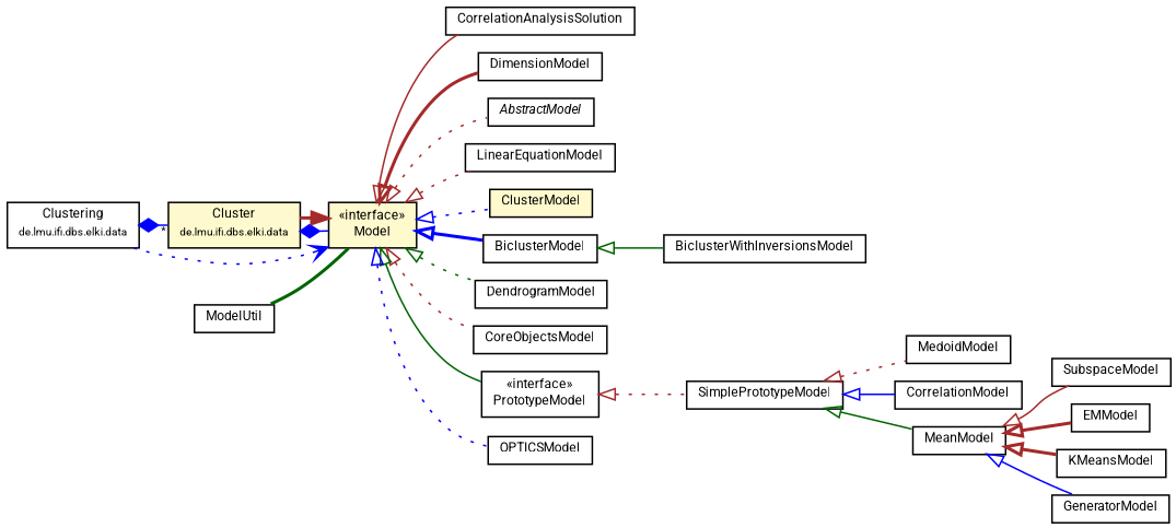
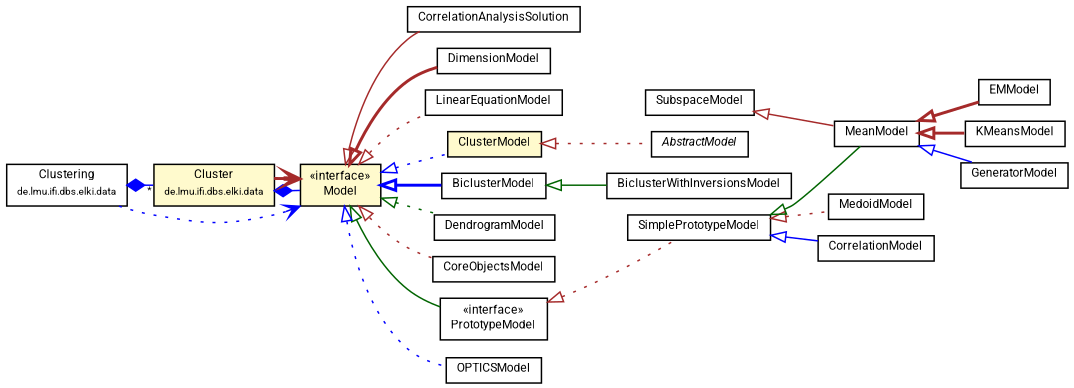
  digraph {
    nodesep=0.15
    rankdir=LR
    ranksep=0.25
    node [fontcolor=black fontname=Roboto fontsize=8 margin=0 shape=plaintext]
    edge [arrowtail=empty color=brown dir=back fontname=Roboto fontsize=7 labelfontname=Roboto labelfontsize=7 style=solid weight=9]
    n1 [height=0 label=<<table title="de.lmu.ifi.dbs.elki.data.model.CorrelationAnalysisSolution" border="0" cellborder="1" cellspacing="0" cellpadding="2" href="CorrelationAnalysisSolution.html" target="_parent"> 		<tr><td><table border="0" cellspacing="0" cellpadding="1"> 		<tr><td align="center" balign="center"> <font face="Roboto">CorrelationAnalysisSolution</font> </td></tr> 		</table></td></tr> 		</table>> width=0]
    n2 [height=0 label=<<table title="de.lmu.ifi.dbs.elki.data.Clustering" border="0" cellborder="1" cellspacing="0" cellpadding="2" href="../Clustering.html" target="_parent"> 		<tr><td><table border="0" cellspacing="0" cellpadding="1"> 		<tr><td align="center" balign="center"> <font face="Roboto">Clustering</font> </td></tr> 		<tr><td align="center" balign="center"> <font face="Roboto" point-size="7.0">de.lmu.ifi.dbs.elki.data</font> </td></tr> 		</table></td></tr> 		</table>> width=0]
    n3 [height=0 label=<<table title="de.lmu.ifi.dbs.elki.data.Cluster" border="0" cellborder="1" cellspacing="0" cellpadding="2" bgcolor="LemonChiffon" href="../Cluster.html" target="_parent"> 		<tr><td><table border="0" cellspacing="0" cellpadding="1"> 		<tr><td align="center" balign="center"> <font face="Roboto">Cluster</font> </td></tr> 		<tr><td align="center" balign="center"> <font face="Roboto" point-size="7.0">de.lmu.ifi.dbs.elki.data</font> </td></tr> 		</table></td></tr> 		</table>> width=0]
    n4 [height=0 label=<<table title="de.lmu.ifi.dbs.elki.data.model.Model" border="0" cellborder="1" cellspacing="0" cellpadding="2" bgcolor="LemonChiffon" href="Model.html" target="_parent"> 		<tr><td><table border="0" cellspacing="0" cellpadding="1"> 		<tr><td align="center" balign="center"> &#171;interface&#187; </td></tr> 		<tr><td align="center" balign="center"> <font face="Roboto">Model</font> </td></tr> 		</table></td></tr> 		</table>> width=0]
    n5 [height=0 label=<<table title="de.lmu.ifi.dbs.elki.data.model.DimensionModel" border="0" cellborder="1" cellspacing="0" cellpadding="2" href="DimensionModel.html" target="_parent"> 		<tr><td><table border="0" cellspacing="0" cellpadding="1"> 		<tr><td align="center" balign="center"> <font face="Roboto">DimensionModel</font> </td></tr> 		</table></td></tr> 		</table>> width=0]
    n6 [height=0 label=<<table title="de.lmu.ifi.dbs.elki.data.model.AbstractModel" border="0" cellborder="1" cellspacing="0" cellpadding="2" href="AbstractModel.html" target="_parent"> 		<tr><td><table border="0" cellspacing="0" cellpadding="1"> 		<tr><td align="center" balign="center"> <font face="Roboto"><i>AbstractModel</i></font> </td></tr> 		</table></td></tr> 		</table>> width=0]
    n7 [height=0 label=<<table title="de.lmu.ifi.dbs.elki.data.model.LinearEquationModel" border="0" cellborder="1" cellspacing="0" cellpadding="2" href="LinearEquationModel.html" target="_parent"> 		<tr><td><table border="0" cellspacing="0" cellpadding="1"> 		<tr><td align="center" balign="center"> <font face="Roboto">LinearEquationModel</font> </td></tr> 		</table></td></tr> 		</table>> width=0]
    n8 [height=0 label=<<table title="de.lmu.ifi.dbs.elki.data.model.ClusterModel" border="0" cellborder="1" cellspacing="0" cellpadding="2" bgcolor="LemonChiffon" href="ClusterModel.html" target="_parent"> 		<tr><td><table border="0" cellspacing="0" cellpadding="1"> 		<tr><td align="center" balign="center"> <font face="Roboto">ClusterModel</font> </td></tr> 		</table></td></tr> 		</table>> width=0]
    n9 [height=0 label=<<table title="de.lmu.ifi.dbs.elki.data.model.BiclusterModel" border="0" cellborder="1" cellspacing="0" cellpadding="2" href="BiclusterModel.html" target="_parent"> 		<tr><td><table border="0" cellspacing="0" cellpadding="1"> 		<tr><td align="center" balign="center"> <font face="Roboto">BiclusterModel</font> </td></tr> 		</table></td></tr> 		</table>> width=0]
    n10 [height=0 label=<<table title="de.lmu.ifi.dbs.elki.data.model.DendrogramModel" border="0" cellborder="1" cellspacing="0" cellpadding="2" href="DendrogramModel.html" target="_parent"> 		<tr><td><table border="0" cellspacing="0" cellpadding="1"> 		<tr><td align="center" balign="center"> <font face="Roboto">DendrogramModel</font> </td></tr> 		</table></td></tr> 		</table>> width=0]
    n11 [height=0 label=<<table title="de.lmu.ifi.dbs.elki.data.model.CoreObjectsModel" border="0" cellborder="1" cellspacing="0" cellpadding="2" href="CoreObjectsModel.html" target="_parent"> 		<tr><td><table border="0" cellspacing="0" cellpadding="1"> 		<tr><td align="center" balign="center"> <font face="Roboto">CoreObjectsModel</font> </td></tr> 		</table></td></tr> 		</table>> width=0]
    n12 [height=0 label=<<table title="de.lmu.ifi.dbs.elki.data.model.PrototypeModel" border="0" cellborder="1" cellspacing="0" cellpadding="2" href="PrototypeModel.html" target="_parent"> 		<tr><td><table border="0" cellspacing="0" cellpadding="1"> 		<tr><td align="center" balign="center"> &#171;interface&#187; </td></tr> 		<tr><td align="center" balign="center"> <font face="Roboto">PrototypeModel</font> </td></tr> 		</table></td></tr> 		</table>> width=0]
    n13 [height=0 label=<<table title="de.lmu.ifi.dbs.elki.data.model.OPTICSModel" border="0" cellborder="1" cellspacing="0" cellpadding="2" href="OPTICSModel.html" target="_parent"> 		<tr><td><table border="0" cellspacing="0" cellpadding="1"> 		<tr><td align="center" balign="center"> <font face="Roboto">OPTICSModel</font> </td></tr> 		</table></td></tr> 		</table>> width=0]
    n14 [height=0 label=<<table title="de.lmu.ifi.dbs.elki.data.model.MedoidModel" border="0" cellborder="1" cellspacing="0" cellpadding="2" href="MedoidModel.html" target="_parent"> 		<tr><td><table border="0" cellspacing="0" cellpadding="1"> 		<tr><td align="center" balign="center"> <font face="Roboto">MedoidModel</font> </td></tr> 		</table></td></tr> 		</table>> width=0]
    n15 [height=0 label=<<table title="de.lmu.ifi.dbs.elki.data.model.SubspaceModel" border="0" cellborder="1" cellspacing="0" cellpadding="2" href="SubspaceModel.html" target="_parent"> 		<tr><td><table border="0" cellspacing="0" cellpadding="1"> 		<tr><td align="center" balign="center"> <font face="Roboto">SubspaceModel</font> </td></tr> 		</table></td></tr> 		</table>> width=0]
    n16 [height=0 label=<<table title="de.lmu.ifi.dbs.elki.data.model.SimplePrototypeModel" border="0" cellborder="1" cellspacing="0" cellpadding="2" href="SimplePrototypeModel.html" target="_parent"> 		<tr><td><table border="0" cellspacing="0" cellpadding="1"> 		<tr><td align="center" balign="center"> <font face="Roboto">SimplePrototypeModel</font> </td></tr> 		</table></td></tr> 		</table>> width=0]
    n17 [height=0 label=<<table title="de.lmu.ifi.dbs.elki.data.model.CorrelationModel" border="0" cellborder="1" cellspacing="0" cellpadding="2" href="CorrelationModel.html" target="_parent"> 		<tr><td><table border="0" cellspacing="0" cellpadding="1"> 		<tr><td align="center" balign="center"> <font face="Roboto">CorrelationModel</font> </td></tr> 		</table></td></tr> 		</table>> width=0]
    n18 [height=0 label=<<table title="de.lmu.ifi.dbs.elki.data.model.MeanModel" border="0" cellborder="1" cellspacing="0" cellpadding="2" href="MeanModel.html" target="_parent"> 		<tr><td><table border="0" cellspacing="0" cellpadding="1"> 		<tr><td align="center" balign="center"> <font face="Roboto">MeanModel</font> </td></tr> 		</table></td></tr> 		</table>> width=0]
    n19 [height=0 label=<<table title="de.lmu.ifi.dbs.elki.data.model.EMModel" border="0" cellborder="1" cellspacing="0" cellpadding="2" href="EMModel.html" target="_parent"> 		<tr><td><table border="0" cellspacing="0" cellpadding="1"> 		<tr><td align="center" balign="center"> <font face="Roboto">EMModel</font> </td></tr> 		</table></td></tr> 		</table>> width=0]
    n20 [height=0 label=<<table title="de.lmu.ifi.dbs.elki.data.model.KMeansModel" border="0" cellborder="1" cellspacing="0" cellpadding="2" href="KMeansModel.html" target="_parent"> 		<tr><td><table border="0" cellspacing="0" cellpadding="1"> 		<tr><td align="center" balign="center"> <font face="Roboto">KMeansModel</font> </td></tr> 		</table></td></tr> 		</table>> width=0]
    n21 [height=0 label=<<table title="de.lmu.ifi.dbs.elki.data.model.GeneratorModel" border="0" cellborder="1" cellspacing="0" cellpadding="2" href="GeneratorModel.html" target="_parent"> 		<tr><td><table border="0" cellspacing="0" cellpadding="1"> 		<tr><td align="center" balign="center"> <font face="Roboto">GeneratorModel</font> </td></tr> 		</table></td></tr> 		</table>> width=0]
    n22 [height=0 label=<<table title="de.lmu.ifi.dbs.elki.data.model.BiclusterWithInversionsModel" border="0" cellborder="1" cellspacing="0" cellpadding="2" href="BiclusterWithInversionsModel.html" target="_parent"> 		<tr><td><table border="0" cellspacing="0" cellpadding="1"> 		<tr><td align="center" balign="center"> <font face="Roboto">BiclusterWithInversionsModel</font> </td></tr> 		</table></td></tr> 		</table>> width=0]
-   n23 [height=0 label=<<table title="de.lmu.ifi.dbs.elki.data.model.ModelUtil" border="0" cellborder="1" cellspacing="0" cellpadding="2" href="ModelUtil.html" target="_parent"> 		<tr><td><table border="0" cellspacing="0" cellpadding="1"> 		<tr><td align="center" balign="center"> <font face="Roboto">ModelUtil</font> </td></tr> 		</table></td></tr> 		</table>> width=0]
    n2 -> n3 [arrowhead=none arrowtail=diamond color=blue headlabel="*" weight=6]
    n2 -> n4 [arrowhead=open color=blue style=dotted weight=0 arrowtail="" dir=""]
    n3 -> n4 [arrowhead=none arrowtail=diamond color=blue weight=6]
-   n3 -> n4 [arrowhead=normal style=bold weight=0 arrowtail="" dir=""]
+   n3 -> n4 [arrowhead=open style=bold weight=0 arrowtail="" dir=""]
    n4 -> n1
    n4 -> n5 [style=bold]
-   n4 -> n6 [style=dotted]
+   n8 -> n6 [style=dotted]
    n4 -> n7 [style=dotted]
    n4 -> n8 [color=blue style=dotted]
    n4 -> n9 [color=blue style=bold]
    n4 -> n10 [color=darkgreen style=dotted]
    n4 -> n11 [style=dotted]
    n4 -> n12 [color=darkgreen]
    n4 -> n13 [color=blue style=dotted]
    n9 -> n22 [color=darkgreen weight=10]
    n12 -> n16 [style=dotted]
    n16 -> n14 [style=dotted weight=10]
    n16 -> n17 [color=blue weight=10]
    n16 -> n18 [color=darkgreen weight=10]
-   n18 -> n15 [weight=10]
+   n15 -> n18 [weight=10]
    n18 -> n19 [style=bold weight=10]
    n18 -> n20 [style=bold weight=10]
    n18 -> n21 [color=blue weight=10]
-   n23 -> n4 [arrowhead=none color=darkgreen style=bold weight=2 arrowtail="" dir=""]
  }
